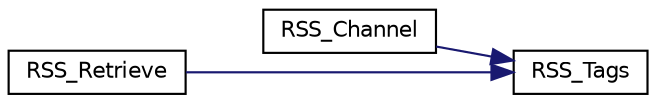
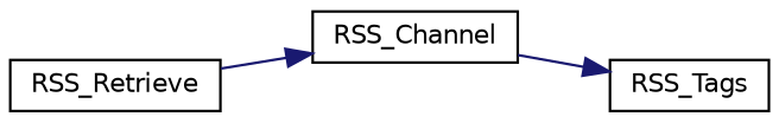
  digraph {
    rankdir=LR
    node [color=black fillcolor=white fontname=Helvetica fontsize=10 shape=record style=filled]
    edge [color=midnightblue fontname=Helvetica fontsize=10 labelfontname=Helvetica labelfontsize=10 style=solid]
    n1 [height=0.2 label=RSS_Retrieve width=0.4]
    n2 [height=0.2 label=RSS_Channel width=0.4]
    n3 [height=0.2 label=RSS_Tags width=0.4]
-   n1 -> n3
+   n1 -> n2
    n2 -> n3
  }
